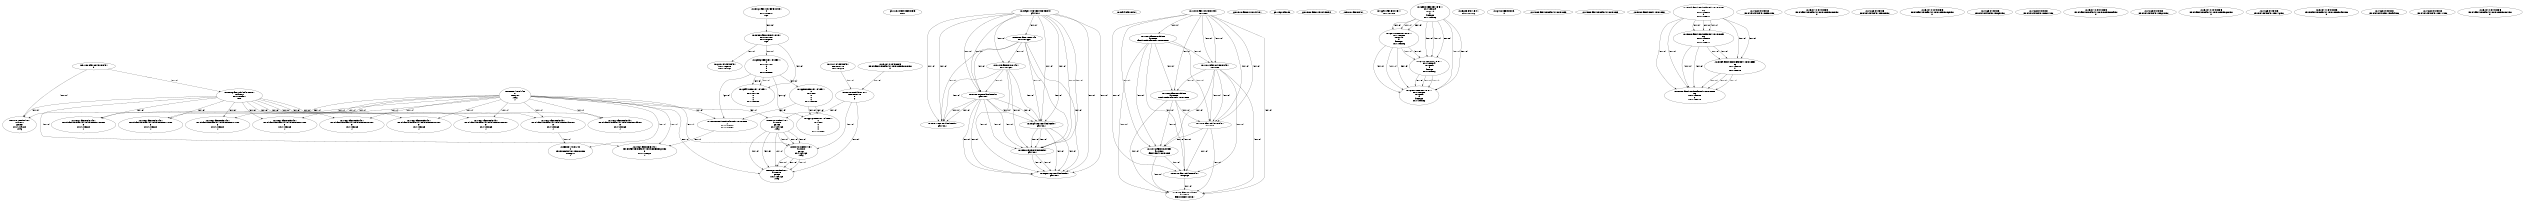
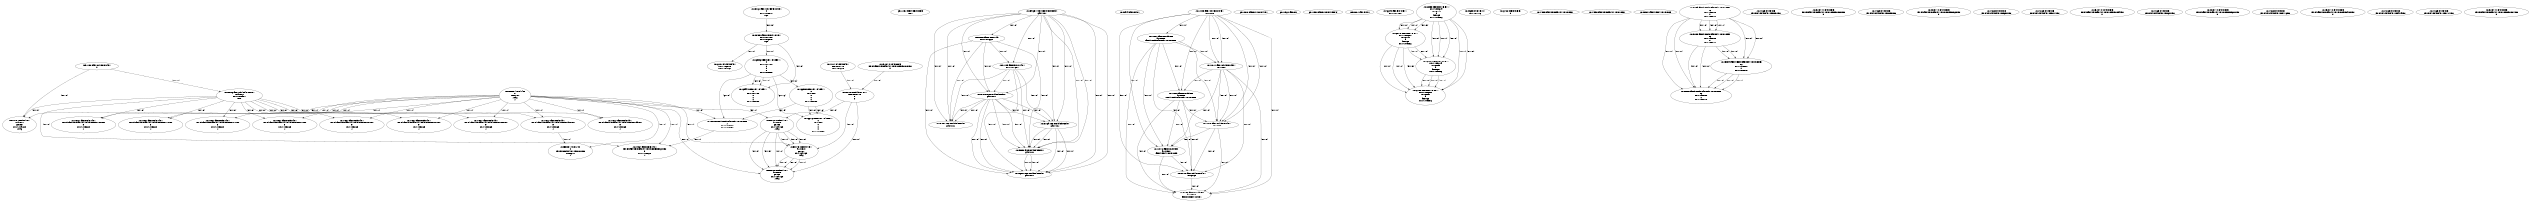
  digraph {
    fontname="DejaVu Sans"
    node [fontname="DejaVu Sans"]
    edge [fontname="DejaVu Sans"]
    n1 [label="4254480.GetModuleHandleW\n0"]
    n2 [label="4243306.GetModuleFileNameW\n4194304\n2147408904\n522"]
    n3 [label="4250073.LoadStringW\n4194304\n65485\n2147409468\n4096"]
    n4 [label="4247567.GetLocaleInfoW\nretval_GetUserDefaultUILanguage_34452_32\n3\n2147408268\n4"]
    n5 [label="4247567.GetLocaleInfoW\nretval_GetUserDefaultUILanguage_33061_32\n3\n2147408268\n4"]
    n6 [label="4247567.GetLocaleInfoW\nretval_GetUserDefaultUILanguage_32920_32\n3\n2147408268\n4"]
    n7 [label="4247567.GetLocaleInfoW\nretval_GetUserDefaultUILanguage_33199_32\n3\n2147408268\n4"]
    n8 [label="4247567.GetLocaleInfoW\nretval_GetUserDefaultUILanguage_33154_32\n3\n2147408268\n4"]
    n9 [label="4247567.GetLocaleInfoW\nretval_GetUserDefaultUILanguage_33134_32\n3\n2147408268\n4"]
    n10 [label="4247567.GetLocaleInfoW\nretval_GetUserDefaultUILanguage_33770_32\n3\n2147408268\n4"]
    n11 [label="4247567.GetLocaleInfoW\nretval_GetUserDefaultUILanguage_33814_32\n3\n2147408268\n4"]
    n12 [label="4247567.GetLocaleInfoW\nretval_GetUserDefaultUILanguage_33724_32\n3\n2147408268\n4"]
    n13 [label="4247567.GetLocaleInfoW\nretval_GetUserDefaultUILanguage_32882_32\n3\n2147408268\n4"]
    n14 [label="6844434.SetThreadLocale\n1024"]
    n15 [label="4243965.InitializeCriticalSection\n6917004"]
    n16 [label="4250188.GetSystemInfo\n2147417660"]
    n17 [label="4214413.GetStartupInfoW\n2147417624"]
    n18 [label="4245418.EnterCriticalSection\n6917004"]
    n19 [label="4245454.LeaveCriticalSection\n6917004"]
    n20 [label="4245469.LeaveCriticalSection\n6917004"]
    n21 [label="4245580.EnterCriticalSection\n6917004"]
    n22 [label="4245621.LeaveCriticalSection\n6917004"]
    n23 [label="4243979.GetVersion\n"]
    n24 [label="4244018.GetModuleHandleW\n4244120"]
    n25 [label="4244024.GetProcAddress\n9441320\nGetThreadPreferredUILanguages"]
    n26 [label="4244044.GetModuleHandleW\n4244120"]
    n27 [label="4244050.GetProcAddress\n9441320\nSetThreadPreferredUILanguages"]
    n28 [label="4244070.GetModuleHandleW\n4244120"]
    n29 [label="4244076.GetProcAddress\n9441320\nGetThreadUILanguage"]
    n30 [label="4245741.GetModuleHandleW\n4246160"]
    n31 [label="4245758.GetProcAddress\n9441320\nGetLongPathNameW"]
    n32 [label="6844540.GetCommandLineW\n"]
    n33 [label="6844560.GetACP\n"]
    n34 [label="6844580.GetCurrentThreadId\n"]
    n35 [label="4250204.GetVersion\n"]
    n36 [label="4276690.GetVersionExW\n2147417420"]
    n37 [label="4215588.VirtualAlloc\n0\nretval_LoadStringW_33400_32\n1052672\n4"]
    n38 [label="4248064.GetModuleFileNameW\n0\n2147408370\n261"]
    n39 [label="4245785.GetLongPathNameW\n2147407710\n2147406542\n261"]
    n40 [label="4246014.FindFirstFileW\n2147406542\n2147407064"]
    n41 [label="4246556.RegQueryValueExW\n0\n2147407710\n0\n0\n0\n2147408232"]
    n42 [label="4246599.RegQueryValueExW\n0\n2147407710\n0\n0\n0\n2147408232"]
    n43 [label="4215383.VirtualAlloc\n0\n1310704\n4096\n4"]
    n44 [label="4245215.SetThreadPreferredUILanguages\n4\n2147408220\n2147408232"]
    n45 [label="4250073.LoadStringW\n9441340\n65485\n2147409468\n4096"]
    n46 [label="4250073.LoadStringW\n9441340\n65484\n2147409468\n4096"]
    n47 [label="4250073.LoadStringW\n9441340\n65483\n2147409468\n4096"]
    n48 [label="4246338.RegOpenKeyExW\n2147483649\n4246772\n0\n983065\n2147408236"]
    n49 [label="4246372.RegOpenKeyExW\n2147483650\n4246772\n0\n983065\n2147408236"]
    n50 [label="4246402.RegOpenKeyExW\n2147483649\n4246832\n0\n983065\n2147408236"]
    n51 [label="4246432.RegOpenKeyExW\n2147483650\n4246832\n0\n983065\n2147408236"]
    n52 [label="4246635.RegQueryValueExW\n0\n4247000\n0\n0\n0\n2147408232"]
    n53 [label="4246676.RegQueryValueExW\n0\n4247000\n0\n0\n0\n2147408232"]
    n54 [label="4245683.CharNextW\n2147407716"]
    n55 [label="4246722.RegCloseKey\n0"]
    n56 [label="4247883.GetUserDefaultUILanguage\n"]
    n57 [label="4247558.GetUserDefaultUILanguage\n"]
    n58 [label="4247247.FindFirstFileW\n3224341740\n2147407640"]
    n59 [label="4248145.LoadLibraryExW\n3224341740\n0\n2"]
    n60 [label="4245487.IsValidLocale\nretval_GetUserDefaultUILanguage_32848_32\n2"]
    n61 [label="4245121.GetThreadUILanguage\n"]
    n62 [label="4245059.GetThreadPreferredUILanguages\n56\n2147408200\n0\n2147408244"]
    n63 [label="4245088.GetThreadPreferredUILanguages\n56\n2147408200\n0\n2147408244"]
    n64 [label="4245059.GetThreadPreferredUILanguages\n56\n2147408200\n0\n2147408240"]
    n65 [label="4245088.GetThreadPreferredUILanguages\n56\n2147408200\n0\n2147408240"]
    n66 [label="4247263.FindClose\nretval_FindFirstFileW_33354_32"]
    n67 [label="4245487.IsValidLocale\nretval_GetUserDefaultUILanguage_32828_32\n2"]
    n68 [label="4247263.FindClose\nretval_FindFirstFileW_33033_32"]
    n69 [label="4245487.IsValidLocale\nretval_GetUserDefaultUILanguage_32863_32\n2"]
    n70 [label="4247263.FindClose\nretval_FindFirstFileW_33651_32"]
    n71 [label="4247263.FindClose\nretval_FindFirstFileW_33217_32"]
    n72 [label="4245487.IsValidLocale\nretval_GetUserDefaultUILanguage_32859_32\n2"]
    n73 [label="4247263.FindClose\nretval_FindFirstFileW_33611_32"]
    n74 [label="4245487.IsValidLocale\nretval_GetUserDefaultUILanguage_33622_32\n2"]
    n75 [label="4247263.FindClose\nretval_FindFirstFileW_33776_32"]
    n76 [label="4245487.IsValidLocale\nretval_GetUserDefaultUILanguage_32981_32\n2"]
    n77 [label="4247263.FindClose\nretval_FindFirstFileW_33919_32"]
    n78 [label="4247263.FindClose\nretval_FindFirstFileW_33747_32"]
    n79 [label="4245487.IsValidLocale\nretval_GetUserDefaultUILanguage_32827_32\n2"]
    n1 -> n2 [label="(0-->1)"]
    n1 -> n3 [label="(0-->1)"]
    n2 -> n3 [label="(1-->1)"]
    n2 -> n4 [label="(0-->2)"]
    n2 -> n5 [label="(0-->2)"]
    n2 -> n6 [label="(0-->2)"]
    n2 -> n7 [label="(0-->2)"]
    n2 -> n8 [label="(0-->2)"]
    n2 -> n9 [label="(0-->2)"]
    n2 -> n10 [label="(0-->2)"]
    n2 -> n11 [label="(0-->2)"]
    n2 -> n12 [label="(0-->2)"]
    n2 -> n13 [label="(0-->2)"]
    n6 -> n37 [label="(4-->4)"]
    n15 -> n16 [label="(0-->0)"]
    n15 -> n17 [label="(0-->0)"]
    n15 -> n18 [label="(1-->1)"]
    n15 -> n18 [label="(0-->0)"]
    n15 -> n19 [label="(1-->1)"]
    n15 -> n19 [label="(0-->0)"]
    n15 -> n20 [label="(1-->1)"]
    n15 -> n20 [label="(0-->0)"]
    n15 -> n21 [label="(1-->1)"]
    n15 -> n21 [label="(0-->0)"]
    n15 -> n22 [label="(1-->1)"]
    n15 -> n22 [label="(0-->0)"]
    n16 -> n17 [label="(0-->0)"]
    n16 -> n18 [label="(0-->0)"]
    n16 -> n19 [label="(0-->0)"]
-   n16 -> n20 [label="(0-->0)"]
    n16 -> n21 [label="(0-->0)"]
    n16 -> n22 [label="(0-->0)"]
    n17 -> n18 [label="(0-->0)"]
    n17 -> n19 [label="(0-->0)"]
    n17 -> n20 [label="(0-->0)"]
    n17 -> n21 [label="(0-->0)"]
    n17 -> n22 [label="(0-->0)"]
    n18 -> n19 [label="(1-->1)"]
    n18 -> n19 [label="(0-->0)"]
    n18 -> n20 [label="(1-->1)"]
    n18 -> n20 [label="(0-->0)"]
    n18 -> n21 [label="(1-->1)"]
    n18 -> n21 [label="(0-->0)"]
    n18 -> n22 [label="(1-->1)"]
    n18 -> n22 [label="(0-->0)"]
    n20 -> n21 [label="(1-->1)"]
    n20 -> n21 [label="(0-->0)"]
    n20 -> n22 [label="(1-->1)"]
    n20 -> n22 [label="(0-->0)"]
    n21 -> n22 [label="(1-->1)"]
    n21 -> n22 [label="(0-->0)"]
    n24 -> n25 [label="(0-->1)"]
    n24 -> n26 [label="(1-->1)"]
    n24 -> n26 [label="(0-->0)"]
    n24 -> n27 [label="(0-->1)"]
    n24 -> n28 [label="(1-->1)"]
    n24 -> n28 [label="(0-->0)"]
    n24 -> n29 [label="(0-->1)"]
    n24 -> n30 [label="(0-->0)"]
    n24 -> n31 [label="(0-->1)"]
    n25 -> n26 [label="(1-->0)"]
    n25 -> n27 [label="(1-->1)"]
    n25 -> n28 [label="(1-->0)"]
    n25 -> n29 [label="(1-->1)"]
    n25 -> n30 [label="(1-->0)"]
    n25 -> n31 [label="(1-->1)"]
    n26 -> n27 [label="(0-->1)"]
    n26 -> n28 [label="(1-->1)"]
    n26 -> n28 [label="(0-->0)"]
    n26 -> n29 [label="(0-->1)"]
    n26 -> n30 [label="(0-->0)"]
    n26 -> n31 [label="(0-->1)"]
    n27 -> n28 [label="(1-->0)"]
    n27 -> n29 [label="(1-->1)"]
    n27 -> n30 [label="(1-->0)"]
    n27 -> n31 [label="(1-->1)"]
    n28 -> n29 [label="(0-->1)"]
    n28 -> n30 [label="(0-->0)"]
    n28 -> n31 [label="(0-->1)"]
    n29 -> n30 [label="(1-->0)"]
    n29 -> n31 [label="(1-->1)"]
    n30 -> n31 [label="(0-->1)"]
    n38 -> n39 [label="(3-->3)"]
    n39 -> n40 [label="(2-->1)"]
    n39 -> n41 [label="(1-->2)"]
    n39 -> n42 [label="(1-->2)"]
    n41 -> n42 [label="(2-->2)"]
    n41 -> n42 [label="(6-->6)"]
    n41 -> n44 [label="(6-->3)"]
    n41 -> n52 [label="(6-->6)"]
    n41 -> n53 [label="(6-->6)"]
    n43 -> n3 [label="(3-->4)"]
    n43 -> n4 [label="(4-->4)"]
    n43 -> n5 [label="(4-->4)"]
    n43 -> n6 [label="(4-->4)"]
    n43 -> n7 [label="(4-->4)"]
    n43 -> n8 [label="(4-->4)"]
    n43 -> n9 [label="(4-->4)"]
    n43 -> n10 [label="(4-->4)"]
    n43 -> n11 [label="(4-->4)"]
    n43 -> n12 [label="(4-->4)"]
    n43 -> n13 [label="(4-->4)"]
    n43 -> n37 [label="(4-->4)"]
    n43 -> n44 [label="(4-->1)"]
    n43 -> n45 [label="(3-->4)"]
    n43 -> n46 [label="(3-->4)"]
    n43 -> n47 [label="(3-->4)"]
    n44 -> n5 [label="(1-->4)"]
    n45 -> n46 [label="(1-->1)"]
    n45 -> n46 [label="(3-->3)"]
    n45 -> n46 [label="(4-->4)"]
    n45 -> n47 [label="(1-->1)"]
    n45 -> n47 [label="(3-->3)"]
    n45 -> n47 [label="(4-->4)"]
    n46 -> n47 [label="(1-->1)"]
    n46 -> n47 [label="(3-->3)"]
    n46 -> n47 [label="(4-->4)"]
    n48 -> n49 [label="(2-->2)"]
    n48 -> n49 [label="(4-->4)"]
    n48 -> n49 [label="(5-->5)"]
    n48 -> n50 [label="(1-->1)"]
    n48 -> n50 [label="(4-->4)"]
    n48 -> n50 [label="(5-->5)"]
    n48 -> n51 [label="(4-->4)"]
    n48 -> n51 [label="(5-->5)"]
    n49 -> n50 [label="(4-->4)"]
    n49 -> n50 [label="(5-->5)"]
    n49 -> n51 [label="(1-->1)"]
    n49 -> n51 [label="(4-->4)"]
    n49 -> n51 [label="(5-->5)"]
    n50 -> n51 [label="(2-->2)"]
    n50 -> n51 [label="(4-->4)"]
    n50 -> n51 [label="(5-->5)"]
    n52 -> n44 [label="(6-->3)"]
    n52 -> n53 [label="(2-->2)"]
    n52 -> n53 [label="(6-->6)"]
    n58 -> n59 [label="(1-->1)"]
    n59 -> n45 [label="(0-->1)"]
    n59 -> n46 [label="(0-->1)"]
    n59 -> n47 [label="(0-->1)"]
    n60 -> n59 [label="(2-->3)"]
    n62 -> n63 [label="(1-->1)"]
    n62 -> n63 [label="(2-->2)"]
    n62 -> n63 [label="(4-->4)"]
    n62 -> n64 [label="(1-->1)"]
    n62 -> n64 [label="(2-->2)"]
    n62 -> n65 [label="(1-->1)"]
    n62 -> n65 [label="(2-->2)"]
    n63 -> n64 [label="(1-->1)"]
    n63 -> n64 [label="(2-->2)"]
    n63 -> n65 [label="(1-->1)"]
    n63 -> n65 [label="(2-->2)"]
    n64 -> n65 [label="(1-->1)"]
    n64 -> n65 [label="(2-->2)"]
    n64 -> n65 [label="(4-->4)"]
  }
